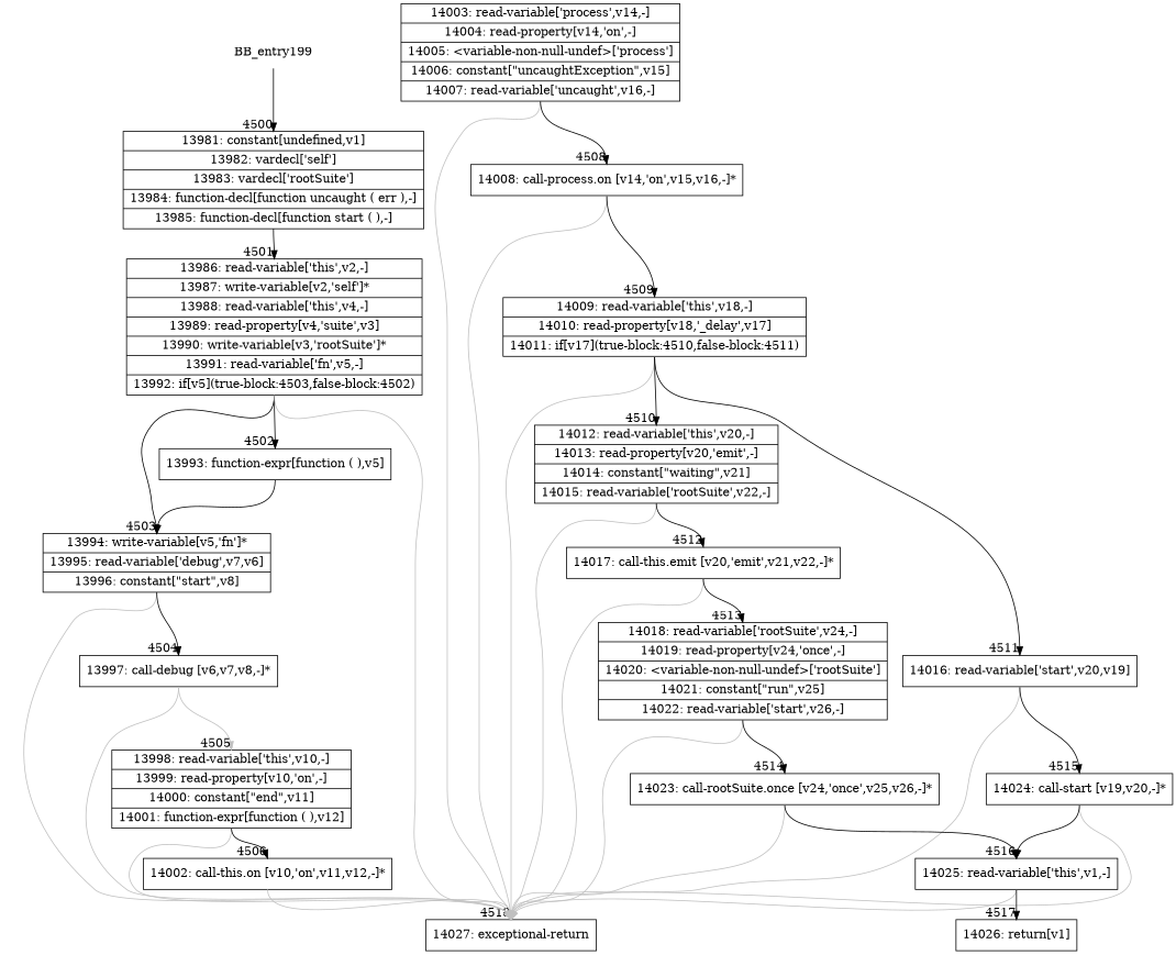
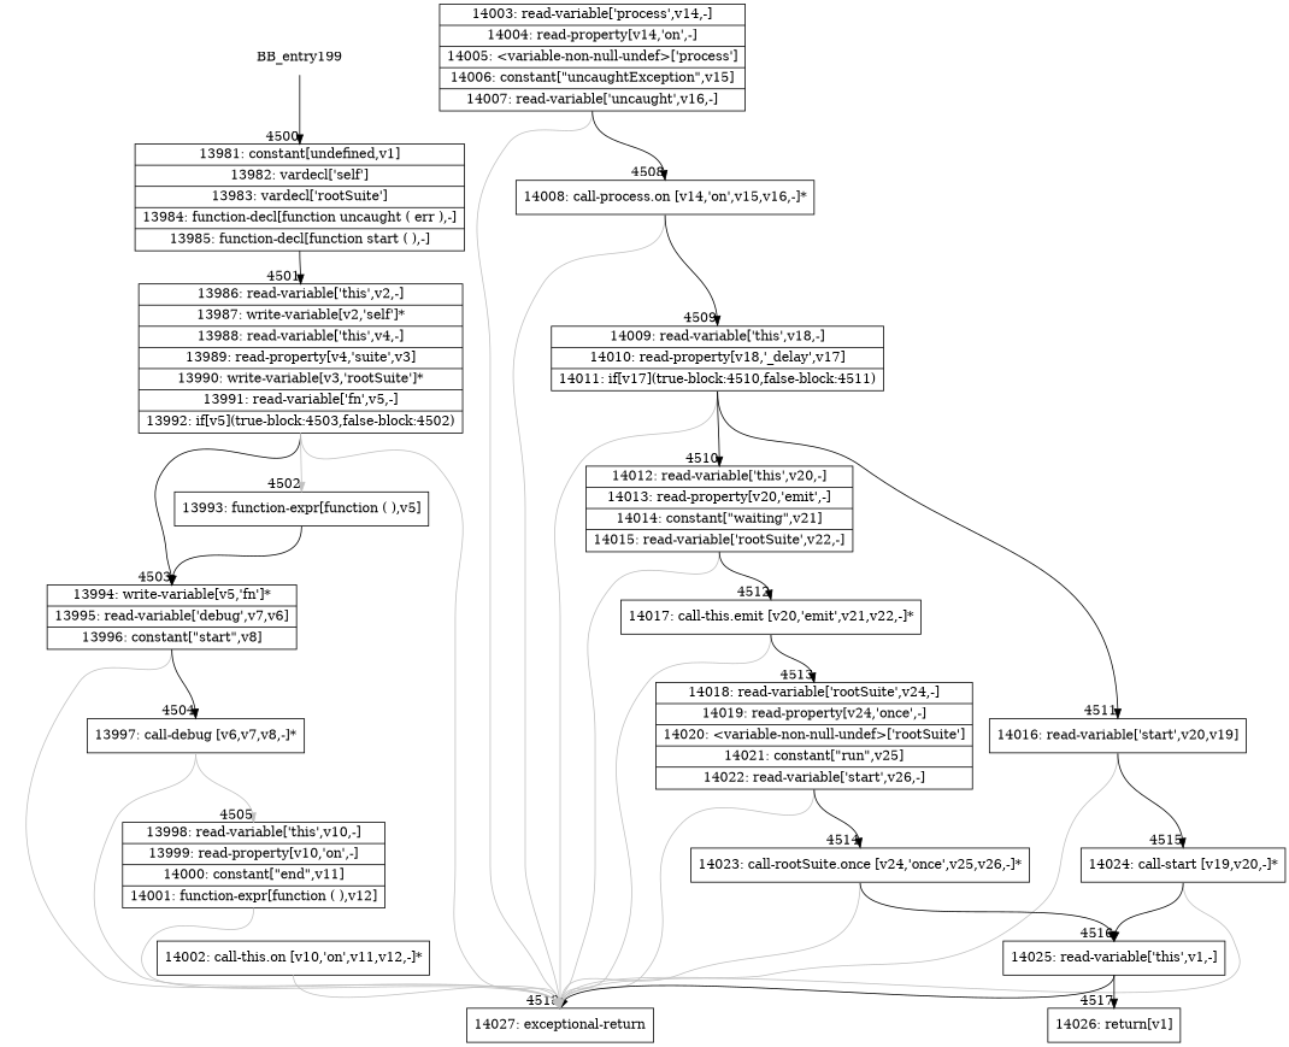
  digraph {
    rankdir=TD
    node [shape=record]
    edge [headport=n tailport=s]
    n1 [label=BB_entry199 shape=none]
    n2 [label="{13981: constant[undefined,v1]|13982: vardecl['self']|13983: vardecl['rootSuite']|13984: function-decl[function uncaught ( err ),-]|13985: function-decl[function start ( ),-]}"]
    n3 [label="{13986: read-variable['this',v2,-]|13987: write-variable[v2,'self']*|13988: read-variable['this',v4,-]|13989: read-property[v4,'suite',v3]|13990: write-variable[v3,'rootSuite']*|13991: read-variable['fn',v5,-]|13992: if[v5](true-block:4503,false-block:4502)}"]
    n4 [label="{13994: write-variable[v5,'fn']*|13995: read-variable['debug',v7,v6]|13996: constant[\"start\",v8]}"]
    n5 [label="{13993: function-expr[function ( ),v5]}"]
    n6 [label="{14027: exceptional-return}"]
    n7 [label="{13997: call-debug [v6,v7,v8,-]*}"]
    n8 [label="{13998: read-variable['this',v10,-]|13999: read-property[v10,'on',-]|14000: constant[\"end\",v11]|14001: function-expr[function ( ),v12]}"]
    n9 [label="{14002: call-this.on [v10,'on',v11,v12,-]*}"]
    n10 [label="{14003: read-variable['process',v14,-]|14004: read-property[v14,'on',-]|14005: \<variable-non-null-undef\>['process']|14006: constant[\"uncaughtException\",v15]|14007: read-variable['uncaught',v16,-]}"]
    n11 [label="{14008: call-process.on [v14,'on',v15,v16,-]*}"]
    n12 [label="{14009: read-variable['this',v18,-]|14010: read-property[v18,'_delay',v17]|14011: if[v17](true-block:4510,false-block:4511)}"]
    n13 [label="{14012: read-variable['this',v20,-]|14013: read-property[v20,'emit',-]|14014: constant[\"waiting\",v21]|14015: read-variable['rootSuite',v22,-]}"]
    n14 [label="{14016: read-variable['start',v20,v19]}"]
    n15 [label="{14017: call-this.emit [v20,'emit',v21,v22,-]*}"]
    n16 [label="{14024: call-start [v19,v20,-]*}"]
    n17 [label="{14018: read-variable['rootSuite',v24,-]|14019: read-property[v24,'once',-]|14020: \<variable-non-null-undef\>['rootSuite']|14021: constant[\"run\",v25]|14022: read-variable['start',v26,-]}"]
    n18 [label="{14025: read-variable['this',v1,-]}"]
    n19 [label="{14023: call-rootSuite.once [v24,'once',v25,v26,-]*}"]
    n20 [label="{14026: return[v1]}"]
    n1 -> n2 [headlabel="    4500"]
    n2 -> n3 [headlabel="      4501"]
    n3 -> n4 [headlabel="      4503"]
-   n3 -> n5 [headlabel="      4502"]
+   n3 -> n5 [headlabel="      4502" color=gray]
    n3 -> n6 [color=gray headlabel="      4518"]
    n4 -> n6 [color=gray]
    n4 -> n7 [headlabel="      4504"]
    n5 -> n4
    n7 -> n6 [color=gray]
    n7 -> n8 [color=gray headlabel="      4505"]
    n8 -> n6 [color=gray]
-   n8 -> n9 [headlabel="      4506"]
    n9 -> n6 [color=gray]
    n10 -> n6 [color=gray]
    n10 -> n11 [headlabel="      4508"]
    n11 -> n6 [color=gray]
    n11 -> n12 [headlabel="      4509"]
    n12 -> n6 [color=gray]
    n12 -> n13 [headlabel="      4510"]
    n12 -> n14 [headlabel="      4511"]
    n13 -> n6 [color=gray]
    n13 -> n15 [headlabel="      4512"]
    n14 -> n6 [color=gray]
    n14 -> n16 [headlabel="      4515"]
    n15 -> n6 [color=gray]
    n15 -> n17 [headlabel="      4513"]
    n16 -> n6 [color=gray]
    n16 -> n18
    n17 -> n6 [color=gray]
    n17 -> n19 [headlabel="      4514"]
-   n18 -> n6 [color=gray]
+   n18 -> n6 [color=black]
    n18 -> n20 [headlabel="      4517"]
    n19 -> n6 [color=gray]
    n19 -> n18 [headlabel="      4516"]
  }
